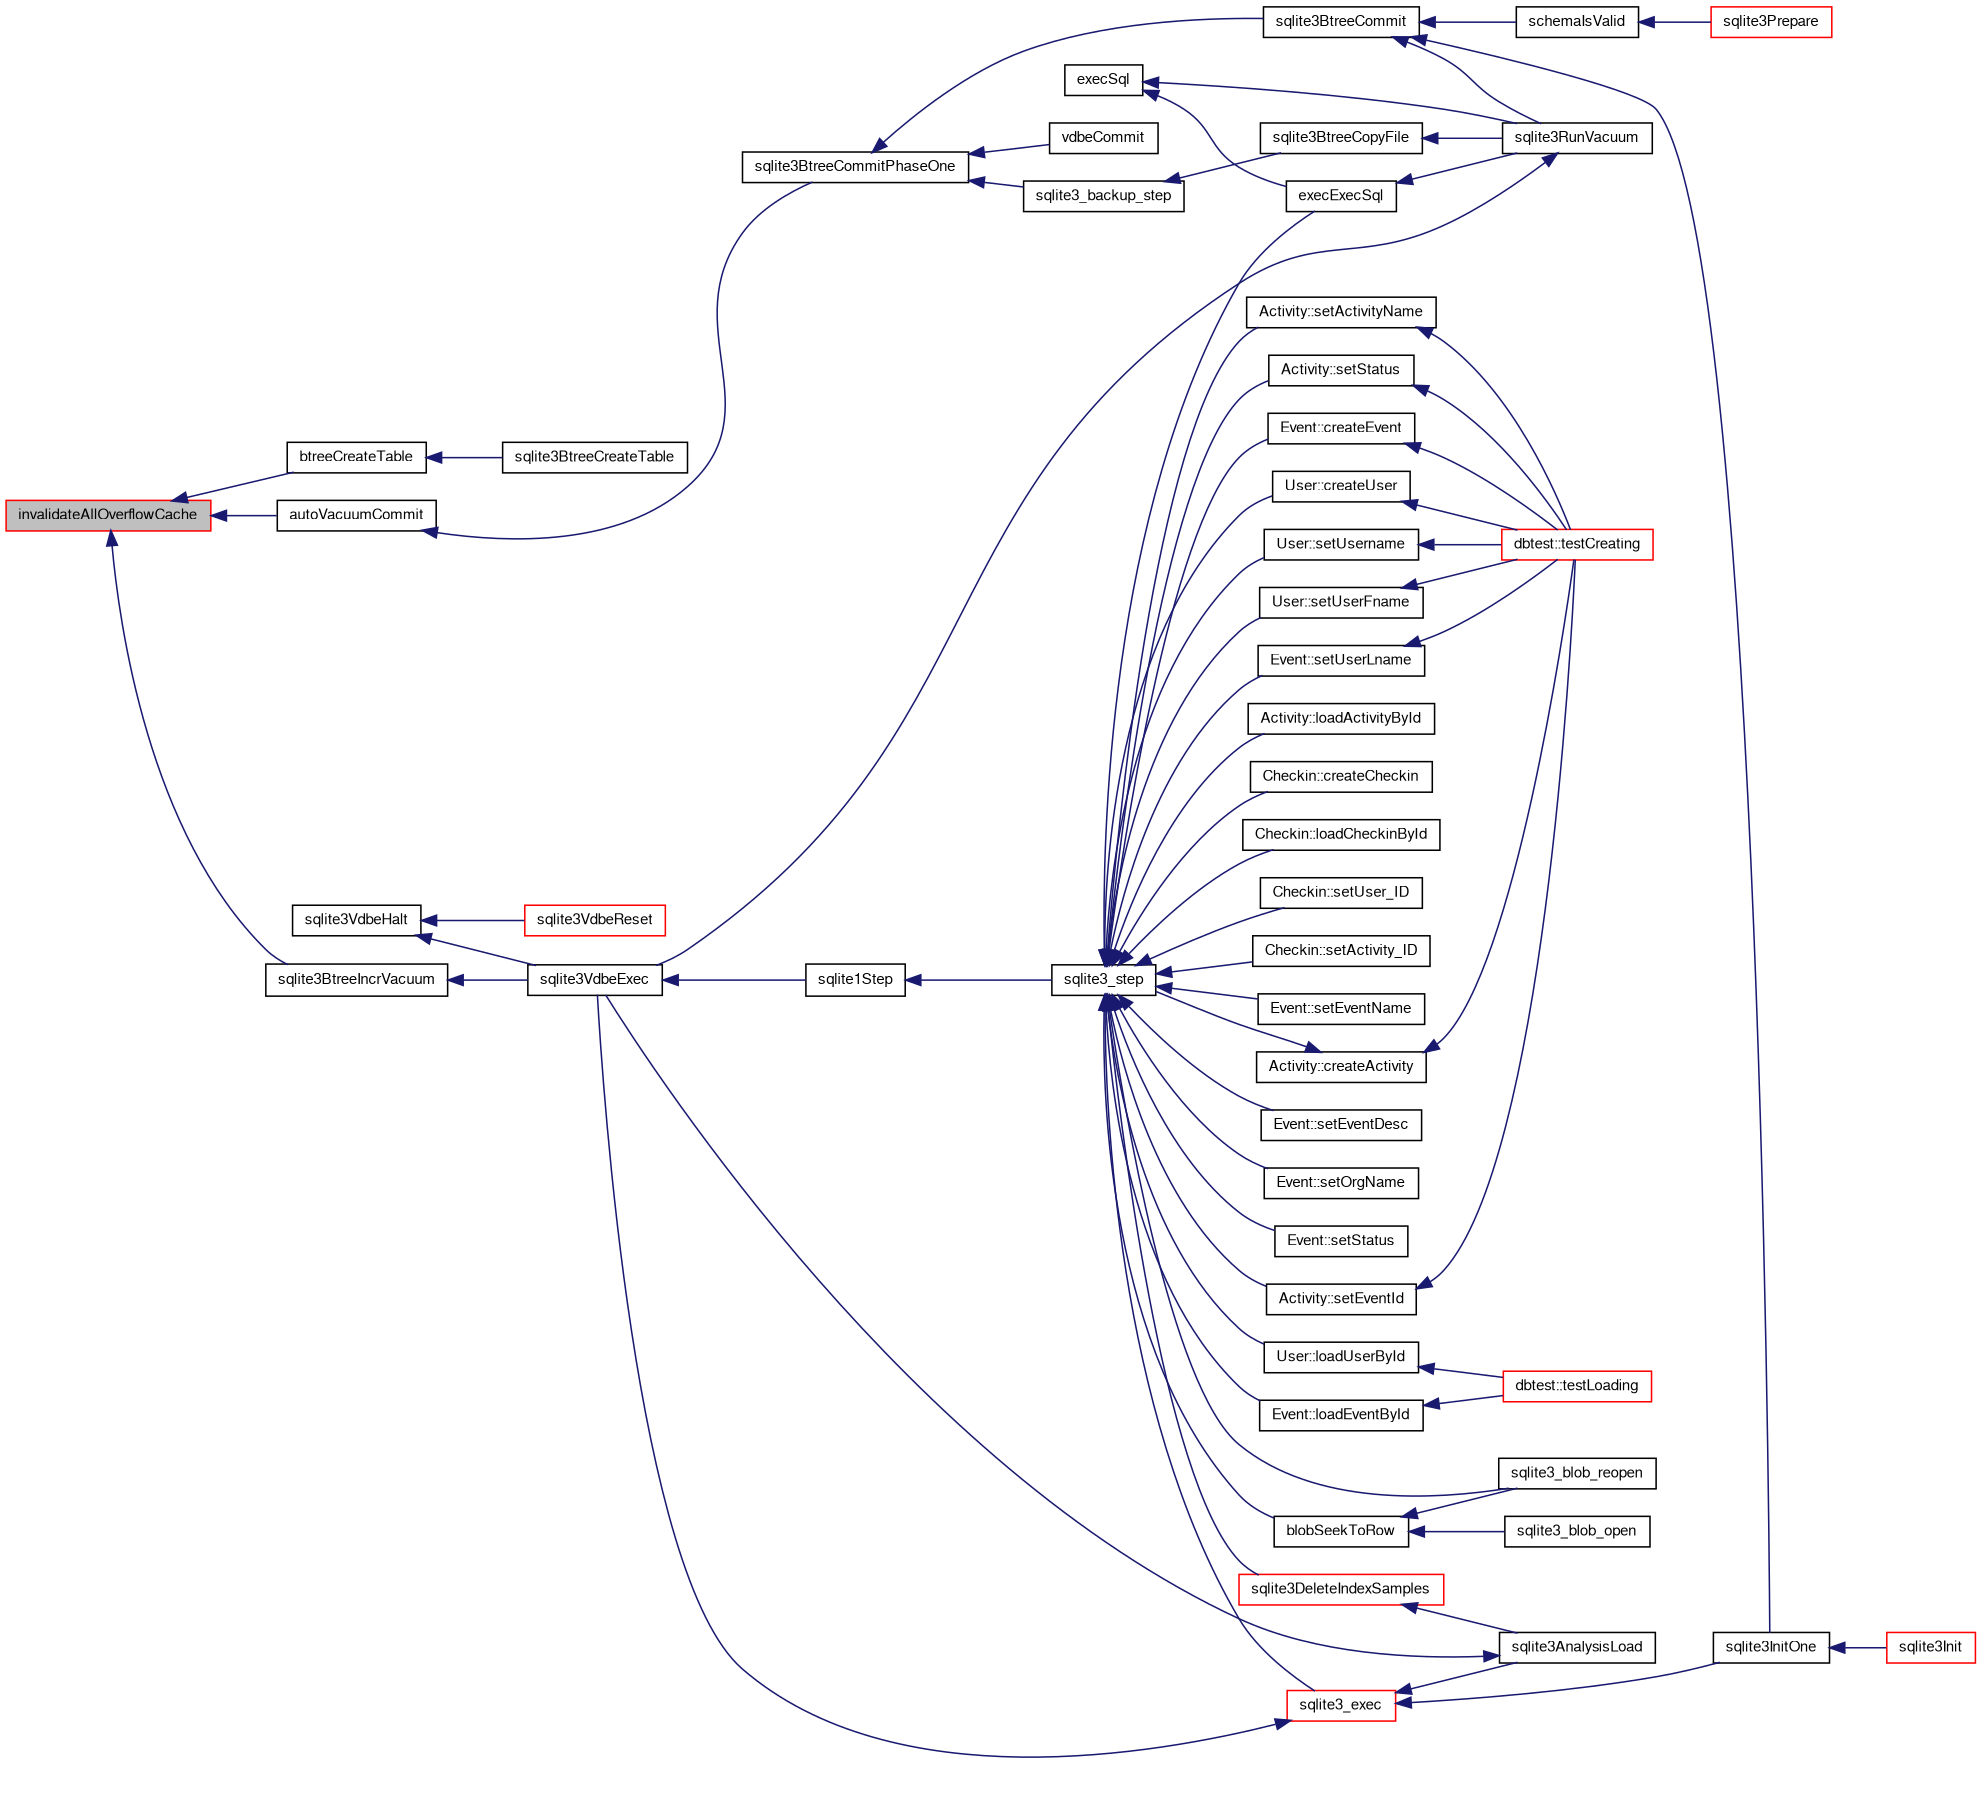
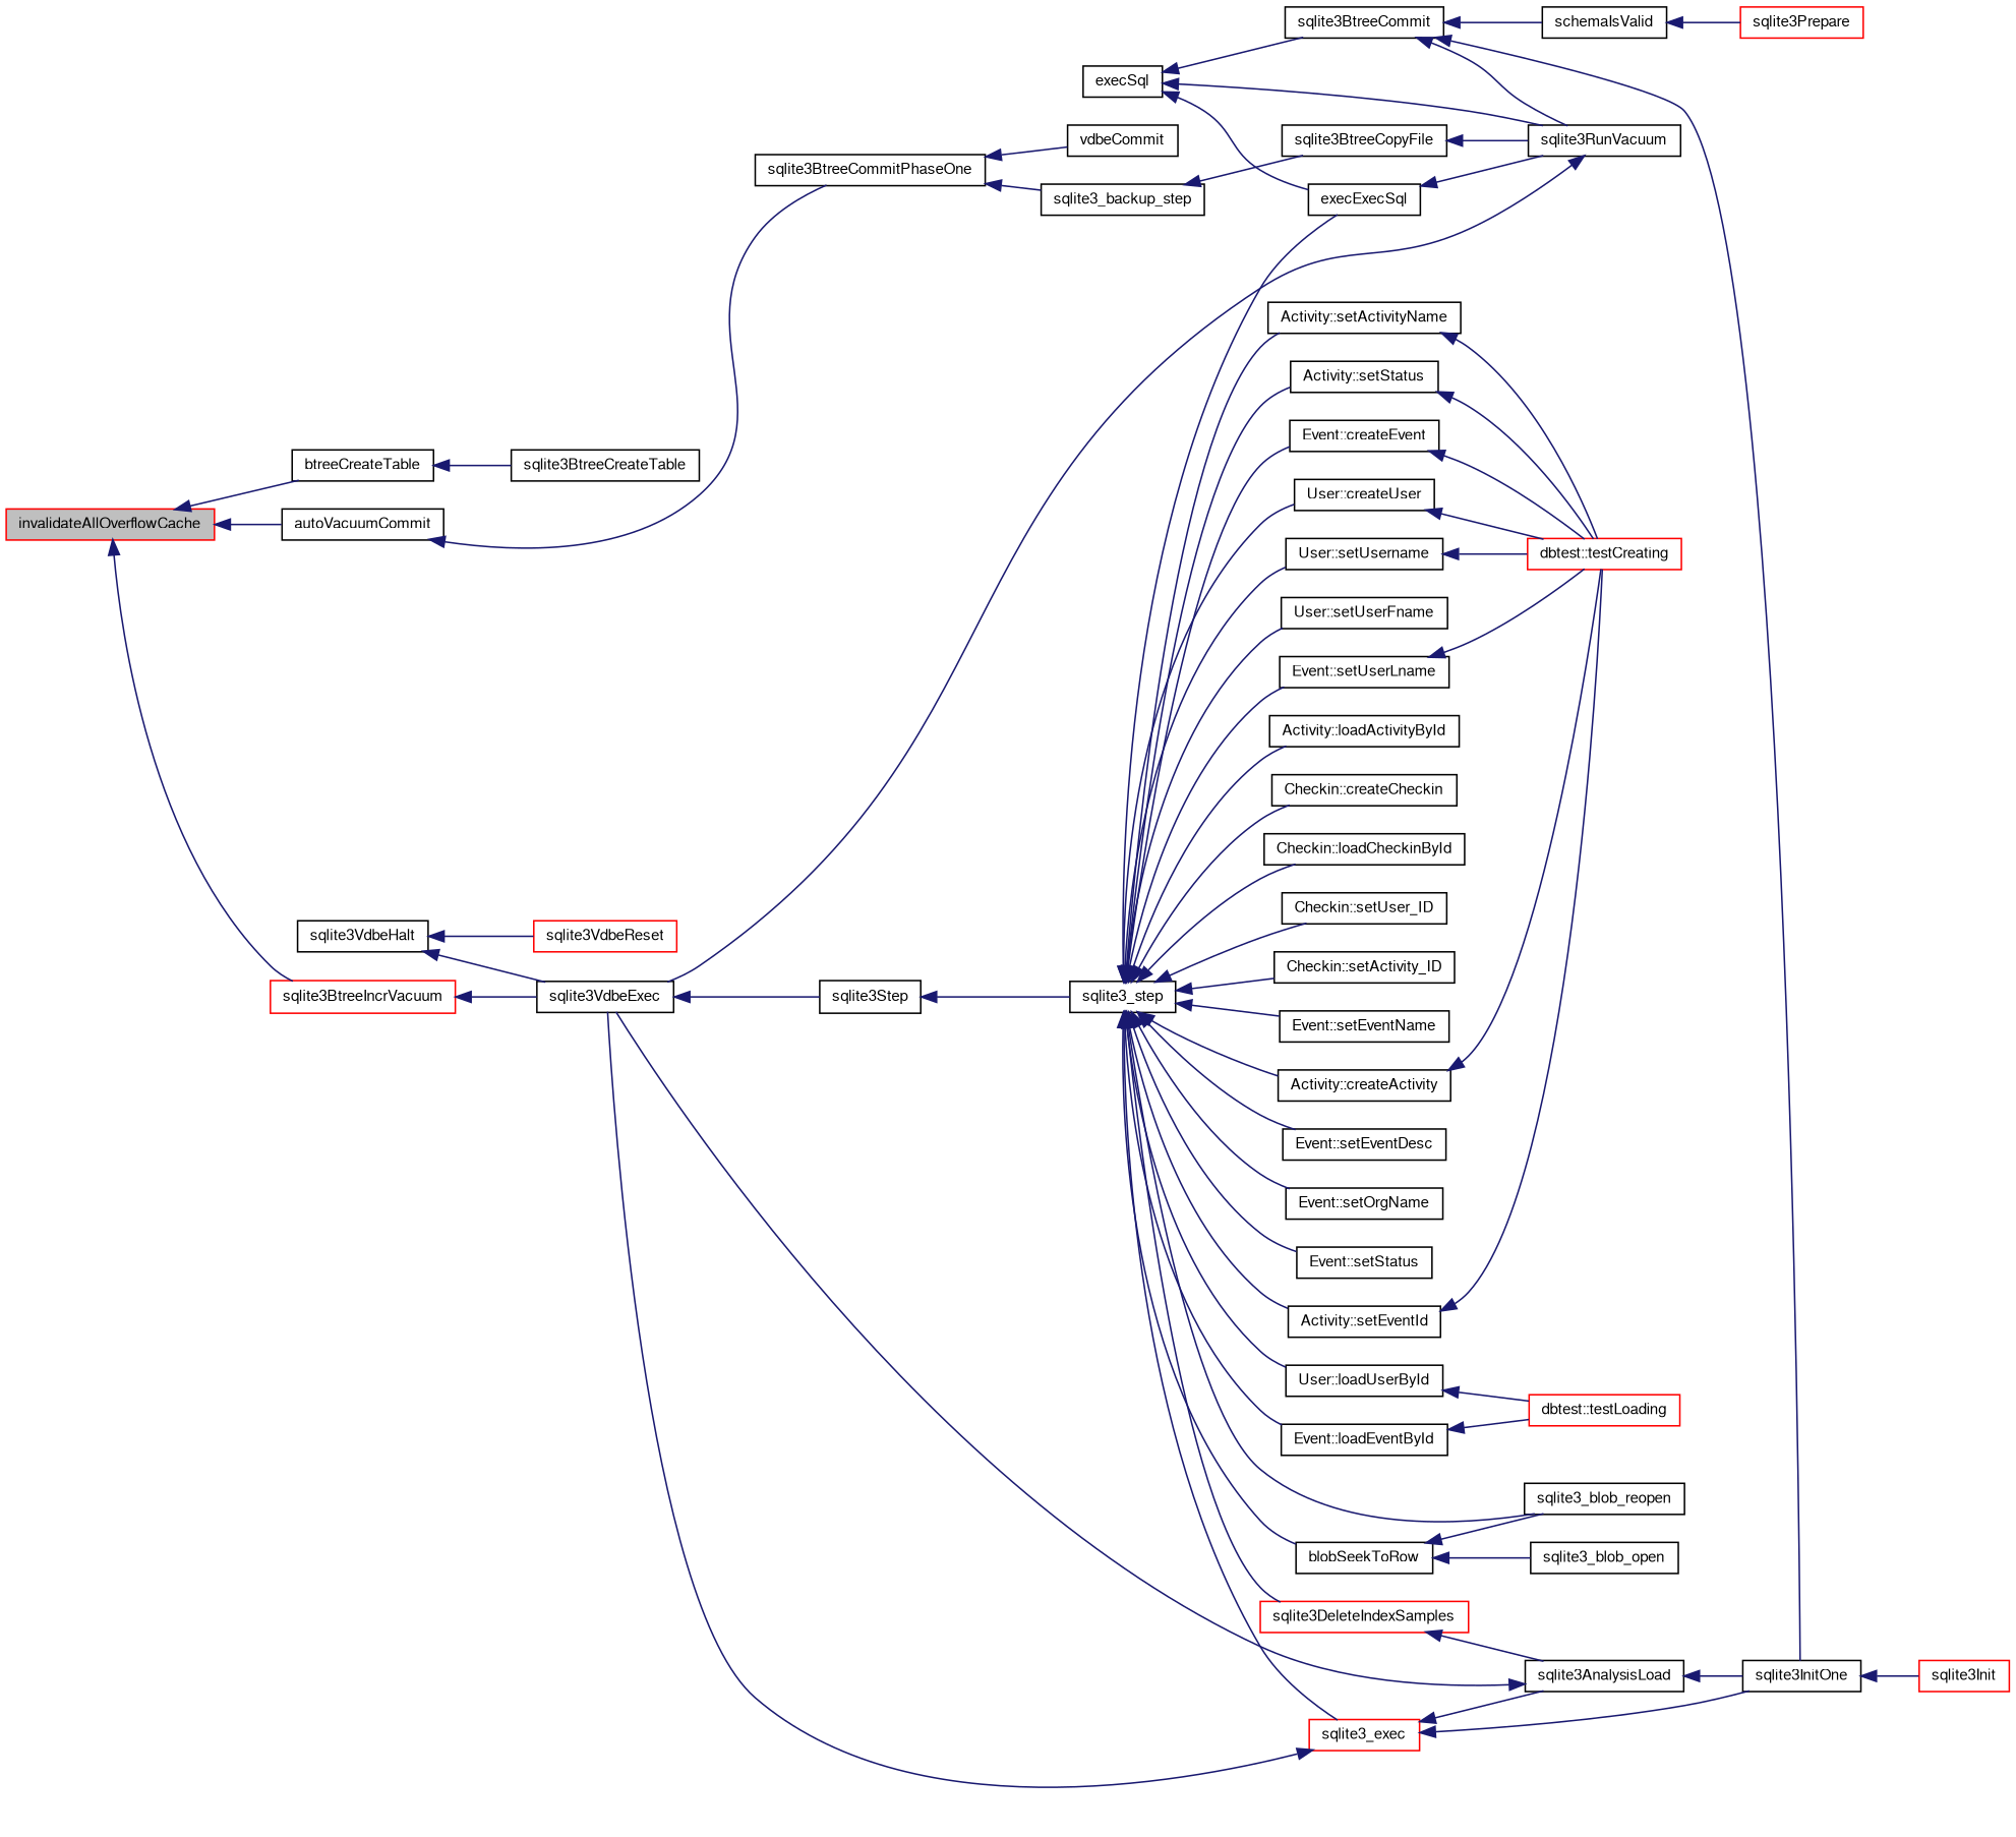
  digraph {
    rankdir=LR
    node [color=black fillcolor=white fontname=FreeSans fontsize=10 shape=record style=filled]
    edge [color=midnightblue dir=back fontname=FreeSans fontsize=10 labelfontname=FreeSans labelfontsize=10 style=solid]
    n1 [color=red fillcolor=grey75 fontcolor=black height=0.2 label=invalidateAllOverflowCache width=0.4]
-   n2 [height=0.2 label=sqlite3BtreeIncrVacuum width=0.4]
+   n2 [color=red height=0.2 label=sqlite3BtreeIncrVacuum width=0.4]
    n3 [height=0.2 label=autoVacuumCommit width=0.4]
    n4 [height=0.2 label=btreeCreateTable width=0.4]
    n5 [height=0.2 label=sqlite3VdbeExec width=0.4]
    n6 [height=0.2 label=sqlite3BtreeCommitPhaseOne width=0.4]
    n7 [height=0.2 label=sqlite3BtreeCreateTable width=0.4]
-   n8 [height=0.2 label=sqlite1Step width=0.4]
+   n8 [height=0.2 label=sqlite3Step width=0.4]
    n9 [height=0.2 label=sqlite3_step width=0.4]
    n10 [height=0.2 label="Activity::createActivity" width=0.4]
    n11 [height=0.2 label="Activity::loadActivityById" width=0.4]
    n12 [height=0.2 label="Activity::setEventId" width=0.4]
    n13 [height=0.2 label="Activity::setActivityName" width=0.4]
    n14 [height=0.2 label="Activity::setStatus" width=0.4]
    n15 [height=0.2 label="Checkin::createCheckin" width=0.4]
    n16 [height=0.2 label="Checkin::loadCheckinById" width=0.4]
    n17 [height=0.2 label="Checkin::setUser_ID" width=0.4]
    n18 [height=0.2 label="Checkin::setActivity_ID" width=0.4]
    n19 [height=0.2 label="Event::createEvent" width=0.4]
    n20 [height=0.2 label="Event::loadEventById" width=0.4]
    n21 [height=0.2 label="Event::setEventName" width=0.4]
    n22 [height=0.2 label="Event::setEventDesc" width=0.4]
    n23 [height=0.2 label="Event::setOrgName" width=0.4]
    n24 [height=0.2 label="Event::setStatus" width=0.4]
    n25 [height=0.2 label=blobSeekToRow width=0.4]
    n26 [color=red height=0.2 label=sqlite3DeleteIndexSamples width=0.4]
    n27 [color=red height=0.2 label=sqlite3_exec width=0.4]
    n28 [height=0.2 label=execExecSql width=0.4]
    n29 [height=0.2 label="User::createUser" width=0.4]
    n30 [height=0.2 label="User::loadUserById" width=0.4]
    n31 [height=0.2 label="User::setUsername" width=0.4]
    n32 [height=0.2 label="User::setUserFname" width=0.4]
    n33 [height=0.2 label="Event::setUserLname" width=0.4]
    n34 [height=0.2 label=sqlite3_blob_reopen width=0.4]
    n35 [color=red height=0.2 label="dbtest::testCreating" width=0.4]
    n36 [color=red height=0.2 label="dbtest::testLoading" width=0.4]
    n37 [height=0.2 label=sqlite3_blob_open width=0.4]
    n38 [height=0.2 label=sqlite3AnalysisLoad width=0.4]
    n39 [height=0.2 label=sqlite3InitOne width=0.4]
    n40 [height=0.2 label=execSql width=0.4]
    n41 [height=0.2 label=sqlite3RunVacuum width=0.4]
    n42 [color=red height=0.2 label=sqlite3Init width=0.4]
    n43 [height=0.2 label=sqlite3BtreeCommit width=0.4]
    n44 [height=0.2 label=sqlite3_backup_step width=0.4]
    n45 [height=0.2 label=vdbeCommit width=0.4]
    n46 [height=0.2 label=schemaIsValid width=0.4]
    n47 [height=0.2 label=sqlite3BtreeCopyFile width=0.4]
    n48 [color=red height=0.2 label=sqlite3Prepare width=0.4]
    n49 [height=0.2 label=sqlite3VdbeHalt width=0.4]
    n50 [color=red height=0.2 label=sqlite3VdbeReset width=0.4]
    n1 -> n2
    n1 -> n3
    n1 -> n4
    n2 -> n5
    n3 -> n6
    n4 -> n7
    n5 -> n8
-   n6 -> n43
+   n40 -> n43
    n6 -> n44
    n6 -> n45
    n8 -> n9
-   n10 -> n9
+   n9 -> n10
    n9 -> n11
    n9 -> n12
    n9 -> n13
    n9 -> n14
    n9 -> n15
    n9 -> n16
    n9 -> n17
    n9 -> n18
    n9 -> n19
    n9 -> n20
    n9 -> n21
    n9 -> n22
    n9 -> n23
    n9 -> n24
    n9 -> n25
    n9 -> n26
    n9 -> n27
    n9 -> n28
    n9 -> n29
    n9 -> n30
    n9 -> n31
    n9 -> n32
    n9 -> n33
    n9 -> n34
    n10 -> n35
    n12 -> n35
    n13 -> n35
    n14 -> n35
    n19 -> n35
    n20 -> n36
    n25 -> n34
    n25 -> n37
    n26 -> n38
    n27 -> n5
    n27 -> n38
    n27 -> n39
    n28 -> n41
    n29 -> n35
    n30 -> n36
    n31 -> n35
-   n32 -> n35
    n33 -> n35
    n38 -> n5
+   n38 -> n39
    n39 -> n42
    n40 -> n28
    n40 -> n41
    n41 -> n5
    n43 -> n39
    n43 -> n41
    n43 -> n46
    n44 -> n47
    n46 -> n48
    n47 -> n41
    n49 -> n5
    n49 -> n50
  }
